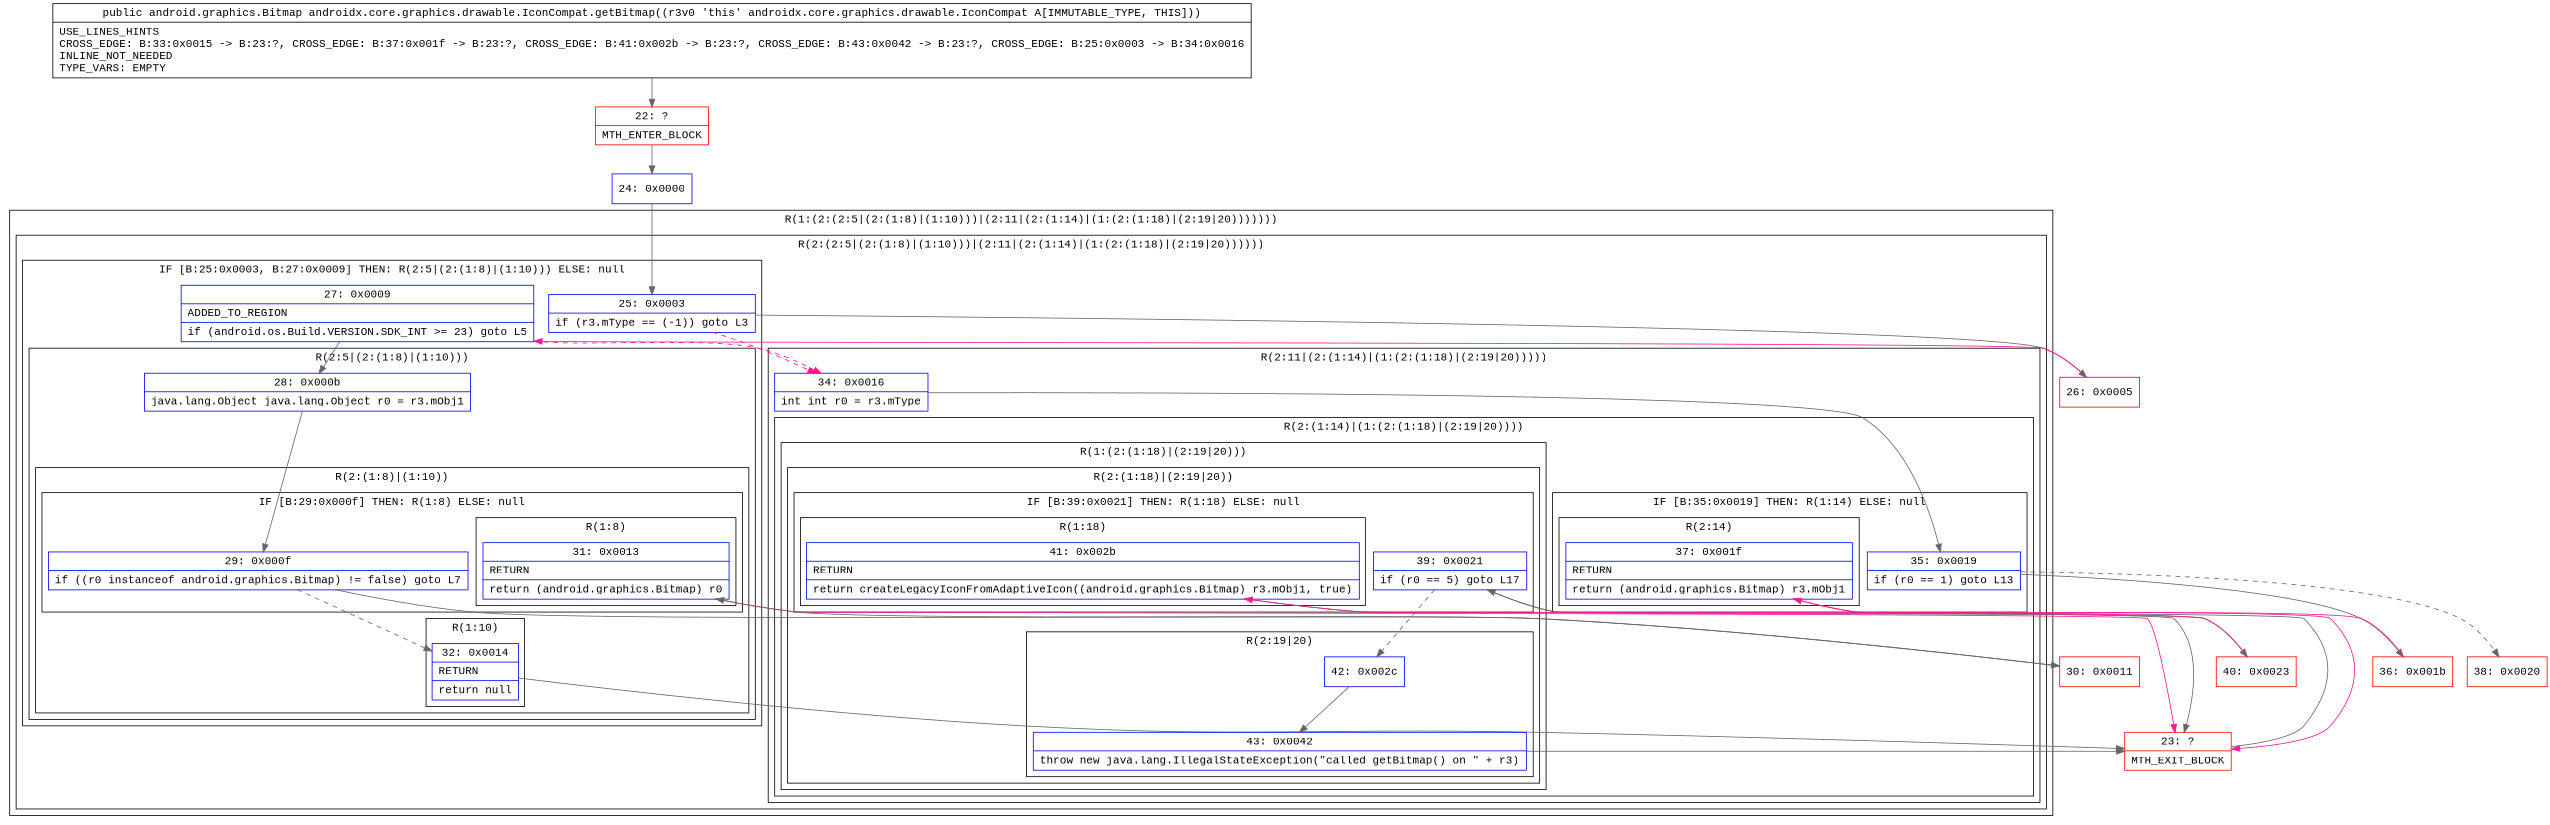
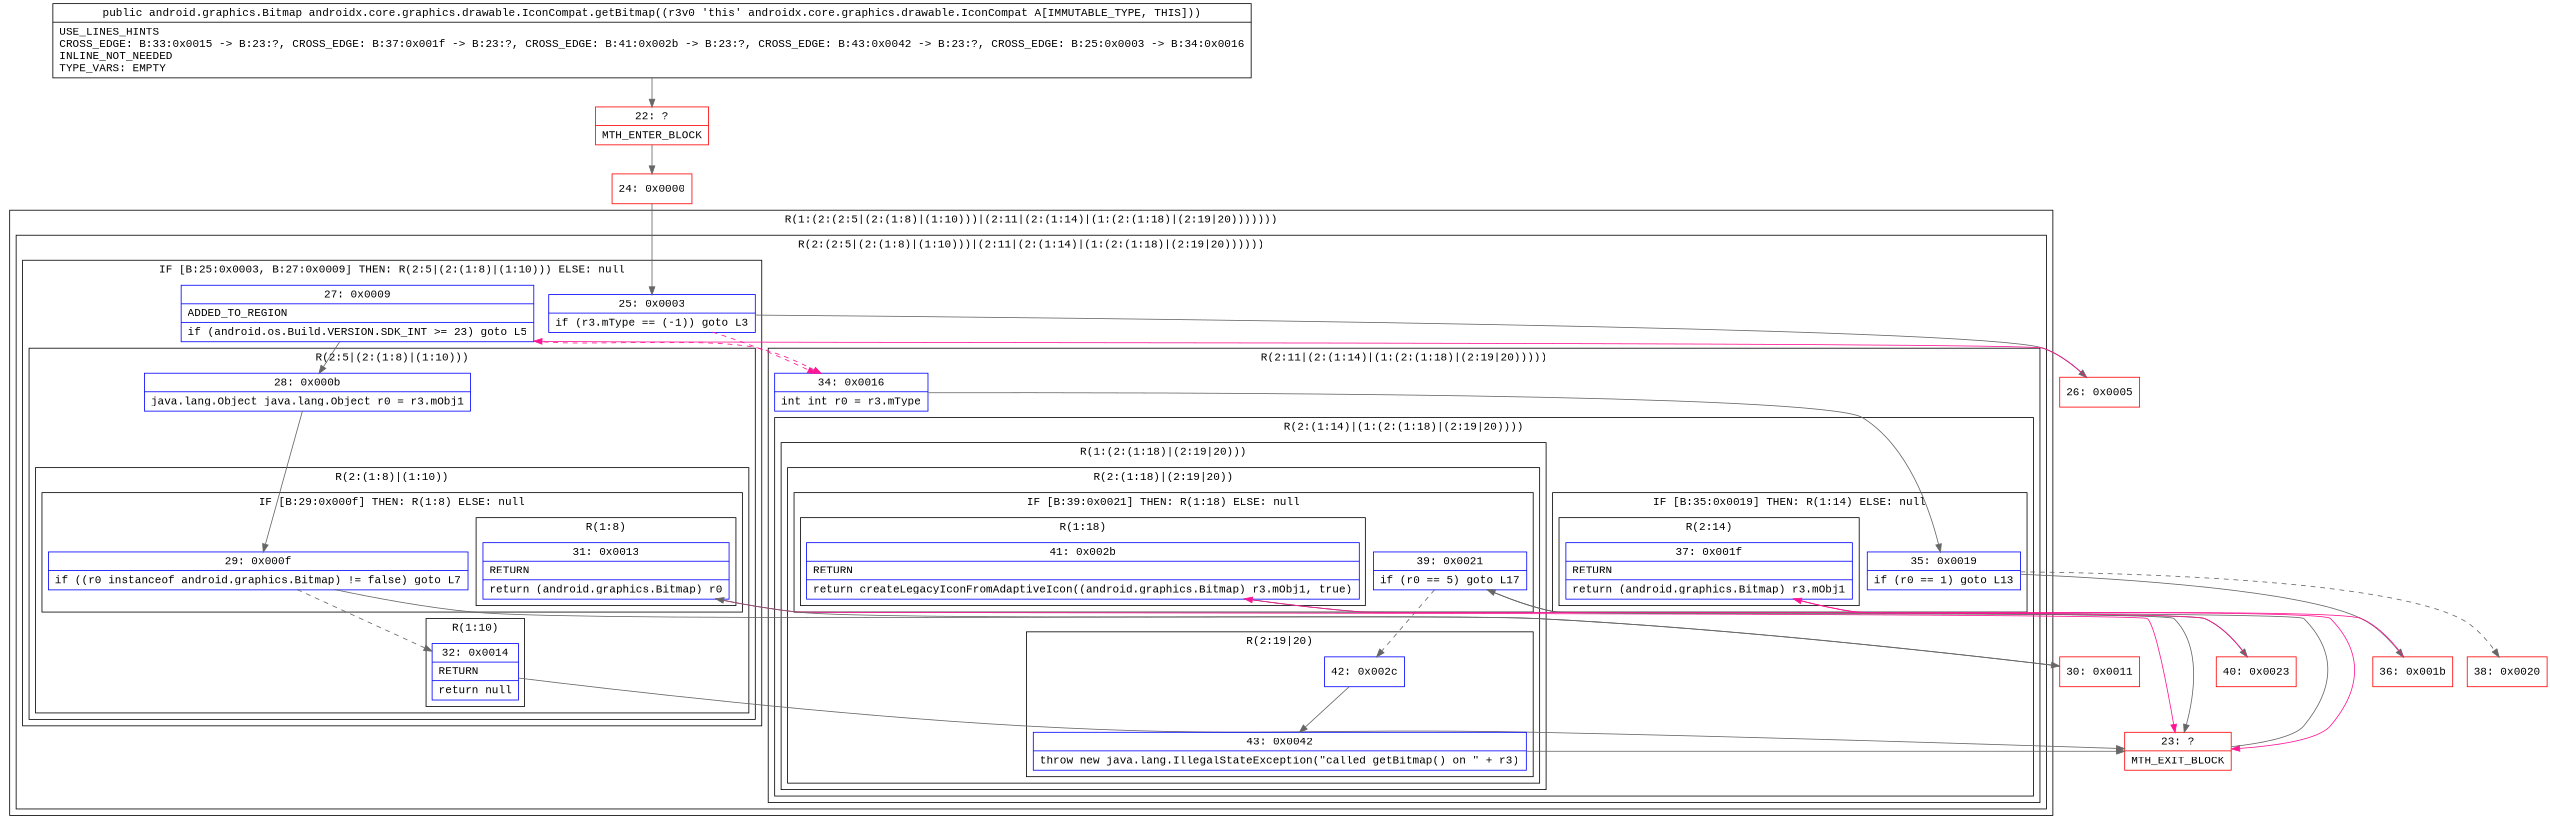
  digraph {
    fontname="Liberation Mono"
    node [color=blue fontname="Liberation Mono" shape=record]
    edge [color=gray40 fontname="Liberation Mono"]
    n1 [label="{31\:\ 0x0013|RETURN\l|return (android.graphics.Bitmap) r0\l}"]
    n2 [label="{29\:\ 0x000f|if ((r0 instanceof android.graphics.Bitmap) != false) goto L7\l}"]
    n3 [label="{32\:\ 0x0014|RETURN\l|return null\l}"]
    n4 [label="{28\:\ 0x000b|java.lang.Object java.lang.Object r0 = r3.mObj1\l}"]
    n5 [label="{25\:\ 0x0003|if (r3.mType == (\-1)) goto L3\l}"]
    n6 [label="{27\:\ 0x0009|ADDED_TO_REGION\l|if (android.os.Build.VERSION.SDK_INT \>= 23) goto L5\l}"]
    n7 [label="{37\:\ 0x001f|RETURN\l|return (android.graphics.Bitmap) r3.mObj1\l}"]
    n8 [label="{35\:\ 0x0019|if (r0 == 1) goto L13\l}"]
    n9 [label="{41\:\ 0x002b|RETURN\l|return createLegacyIconFromAdaptiveIcon((android.graphics.Bitmap) r3.mObj1, true)\l}"]
    n10 [label="{39\:\ 0x0021|if (r0 == 5) goto L17\l}"]
    n11 [label="{42\:\ 0x002c}"]
    n12 [label="{43\:\ 0x0042|throw new java.lang.IllegalStateException(\"called getBitmap() on \" + r3)\l}"]
    n13 [label="{34\:\ 0x0016|int int r0 = r3.mType\l}"]
    n14 [color=red label="{23\:\ ?|MTH_EXIT_BLOCK\l}"]
    n15 [color=red label="{30\:\ 0x0011}"]
    n16 [color=red label="{26\:\ 0x0005}"]
    n17 [color=red label="{36\:\ 0x001b}"]
    n18 [color=red label="{38\:\ 0x0020}"]
    n19 [color=red label="{40\:\ 0x0023}"]
    n20 [color=red label="{22\:\ ?|MTH_ENTER_BLOCK\l}"]
-   n21 [label="{24\:\ 0x0000}"]
+   n21 [color=red label="{24\:\ 0x0000}"]
    n22 [label="{public android.graphics.Bitmap androidx.core.graphics.drawable.IconCompat.getBitmap((r3v0 'this' androidx.core.graphics.drawable.IconCompat A[IMMUTABLE_TYPE, THIS]))  | USE_LINES_HINTS\lCROSS_EDGE: B:33:0x0015 \-\> B:23:?, CROSS_EDGE: B:37:0x001f \-\> B:23:?, CROSS_EDGE: B:41:0x002b \-\> B:23:?, CROSS_EDGE: B:43:0x0042 \-\> B:23:?, CROSS_EDGE: B:25:0x0003 \-\> B:34:0x0016\lINLINE_NOT_NEEDED\lTYPE_VARS: EMPTY\l}" color=""]
    subgraph cluster_1 {
      label="R(1:(2:(2:5|(2:(1:8)|(1:10)))|(2:11|(2:(1:14)|(1:(2:(1:18)|(2:19|20)))))))"
      subgraph cluster_2 {
        label="R(2:(2:5|(2:(1:8)|(1:10)))|(2:11|(2:(1:14)|(1:(2:(1:18)|(2:19|20))))))"
        subgraph cluster_3 {
          label="IF [B:25:0x0003, B:27:0x0009] THEN: R(2:5|(2:(1:8)|(1:10))) ELSE: null"
          n5
          n6
          subgraph cluster_4 {
            label="R(2:5|(2:(1:8)|(1:10)))"
            n4
            subgraph cluster_5 {
              label="R(2:(1:8)|(1:10))"
              subgraph cluster_6 {
                label="IF [B:29:0x000f] THEN: R(1:8) ELSE: null"
                n2
                subgraph cluster_7 {
                  label="R(1:8)"
                  n1
                }
              }
              subgraph cluster_8 {
                label="R(1:10)"
                n3
              }
            }
          }
        }
        subgraph cluster_9 {
          label="R(2:11|(2:(1:14)|(1:(2:(1:18)|(2:19|20)))))"
          n13
          subgraph cluster_10 {
            label="R(2:(1:14)|(1:(2:(1:18)|(2:19|20))))"
            subgraph cluster_11 {
              label="IF [B:35:0x0019] THEN: R(1:14) ELSE: null"
              n8
              subgraph cluster_12 {
                label="R(2:14)"
                n7
              }
            }
            subgraph cluster_13 {
              label="R(1:(2:(1:18)|(2:19|20)))"
              subgraph cluster_14 {
                label="R(2:(1:18)|(2:19|20))"
                subgraph cluster_15 {
                  label="IF [B:39:0x0021] THEN: R(1:18) ELSE: null"
                  n10
                  subgraph cluster_16 {
                    label="R(1:18)"
                    n9
                  }
                }
                subgraph cluster_17 {
                  label="R(2:19|20)"
                  n11
                  n12
                }
              }
            }
          }
        }
      }
    }
    n1 -> n14 [color=deeppink]
    n2 -> n3 [style=dashed]
    n2 -> n15
    n3 -> n14
    n4 -> n2
    n5 -> n13 [color=deeppink style=dashed]
    n5 -> n16
    n6 -> n4
    n6 -> n13 [color=deeppink style=dashed]
    n7 -> n14 [color=deeppink]
    n8 -> n17
    n8 -> n18 [style=dashed]
    n9 -> n14
    n10 -> n11 [style=dashed]
    n10 -> n19
    n11 -> n12
    n12 -> n14
    n13 -> n8
    n14 -> n10
    n15 -> n1
    n16 -> n6 [color=deeppink]
    n17 -> n7 [color=deeppink]
    n19 -> n9 [color=deeppink]
    n20 -> n21
    n21 -> n5
    n22 -> n20
  }
